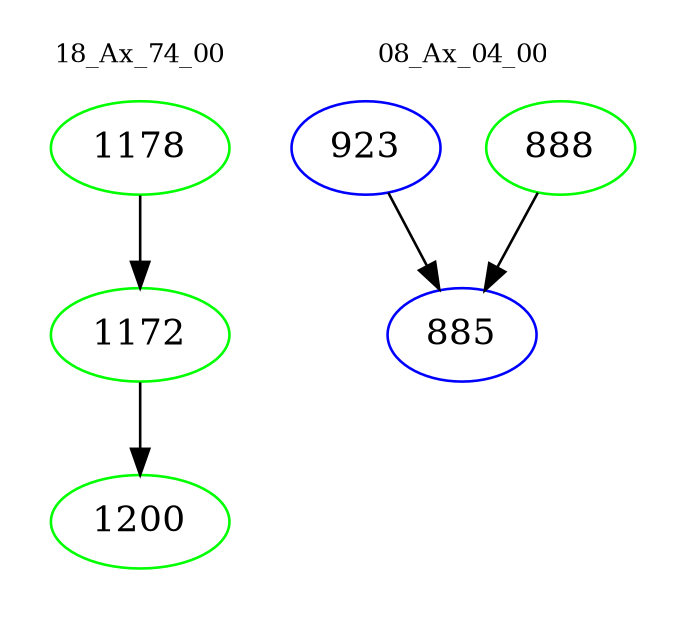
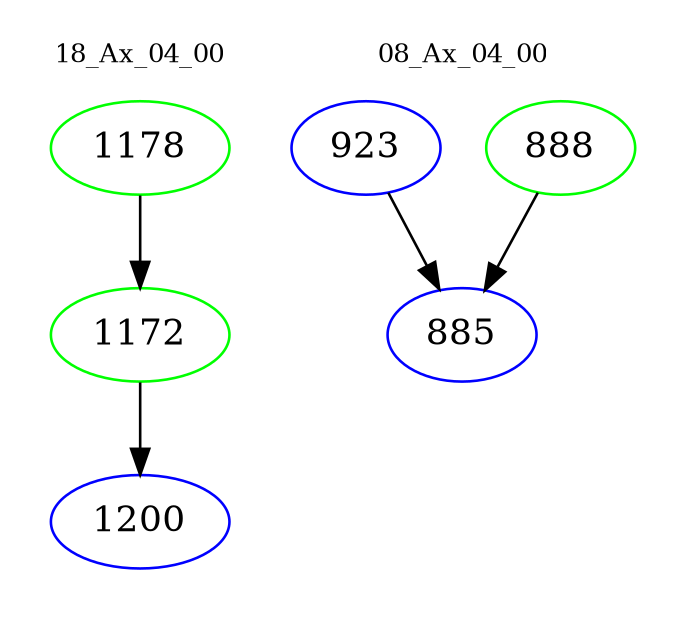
  digraph {
    node [color=green]
    edge [color=black]
    n1 [label=1178]
    n2 [label=1172]
-   n3 [label=1200]
+   n3 [color=blue label=1200]
    n4 [label=888]
    n5 [color=blue label=885]
    n6 [color=blue label=923]
    subgraph cluster_1 {
      color=white
      fontsize=10
-     label="18_Ax_74_00"
+     label="18_Ax_04_00"
      n1
      n2
      n3
    }
    subgraph cluster_2 {
      color=white
      fontsize=10
      label="08_Ax_04_00"
      n4
      n5
      n6
    }
    n1 -> n2
    n2 -> n3
    n4 -> n5
    n6 -> n5
  }
